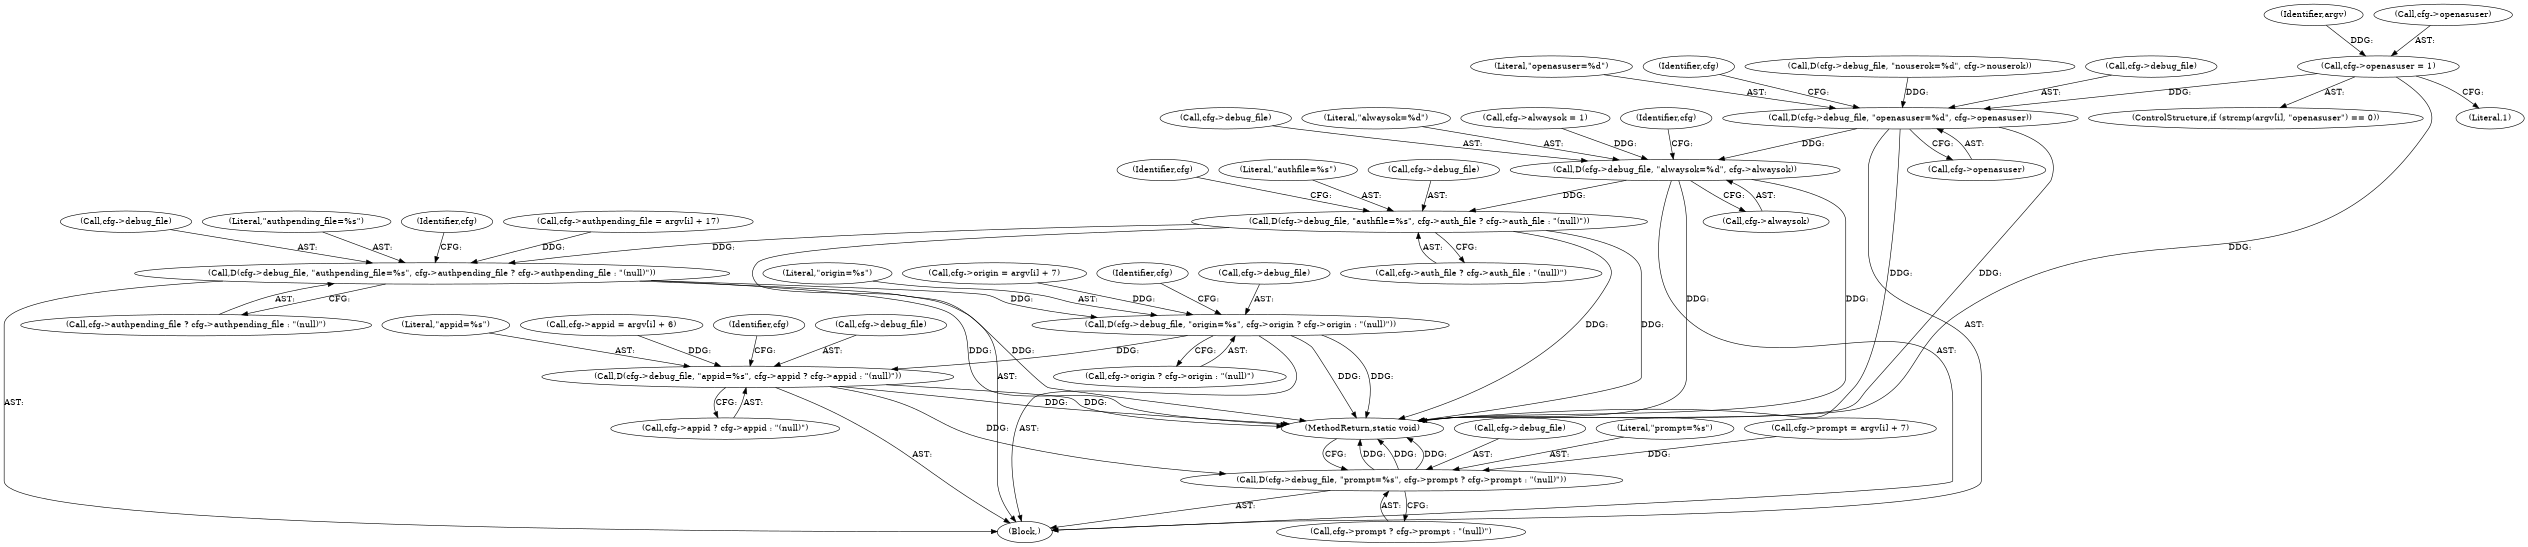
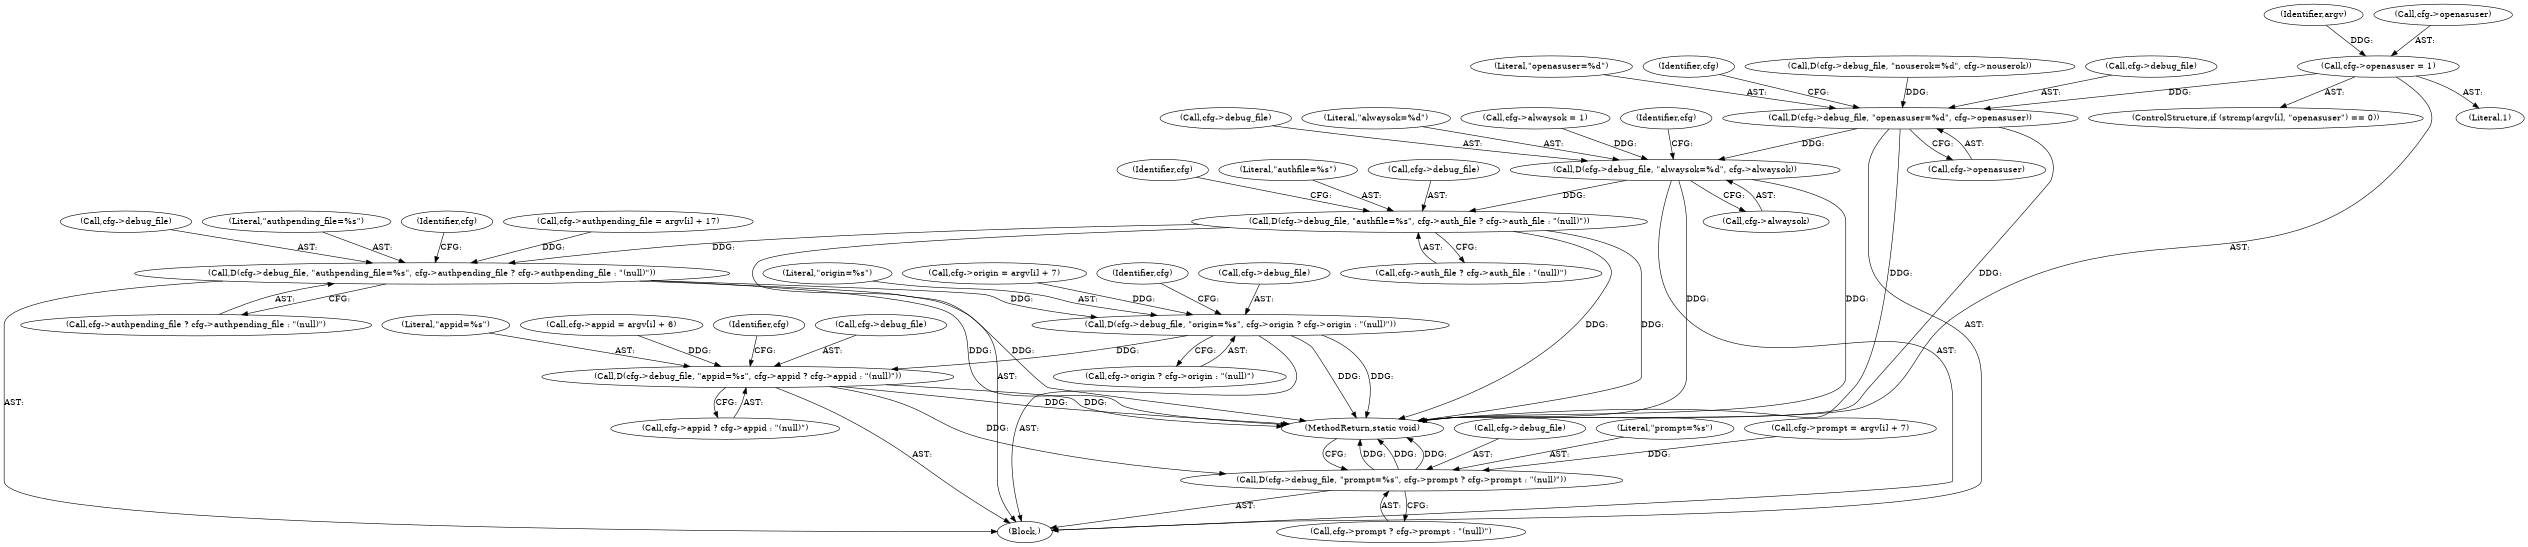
  digraph {
    n1 [label="(Call,cfg->openasuser = 1)"]
    n2 [label="(Call,D(cfg->debug_file, \"openasuser=%d\", cfg->openasuser))"]
    n3 [label="(ControlStructure,if (strcmp(argv[i], \"openasuser\") == 0))"]
    n4 [label="(MethodReturn,static void)"]
    n5 [label="(Literal,1)"]
    n6 [label="(Call,D(cfg->debug_file, \"alwaysok=%d\", cfg->alwaysok))"]
    n7 [label="(Block,)"]
    n8 [label="(Call,cfg->openasuser)"]
    n9 [label="(Call,D(cfg->debug_file, \"prompt=%s\", cfg->prompt ? cfg->prompt : \"(null)\"))"]
    n10 [label="(Call,D(cfg->debug_file, \"authfile=%s\", cfg->auth_file ? cfg->auth_file : \"(null)\"))"]
    n11 [label="(Call,cfg->alwaysok)"]
    n12 [label="(Call,D(cfg->debug_file, \"authpending_file=%s\", cfg->authpending_file ? cfg->authpending_file : \"(null)\"))"]
    n13 [label="(Call,cfg->auth_file ? cfg->auth_file : \"(null)\")"]
    n14 [label="(Call,D(cfg->debug_file, \"origin=%s\", cfg->origin ? cfg->origin : \"(null)\"))"]
    n15 [label="(Call,cfg->authpending_file ? cfg->authpending_file : \"(null)\")"]
    n16 [label="(Call,D(cfg->debug_file, \"appid=%s\", cfg->appid ? cfg->appid : \"(null)\"))"]
    n17 [label="(Call,cfg->origin ? cfg->origin : \"(null)\")"]
    n18 [label="(Call,cfg->appid ? cfg->appid : \"(null)\")"]
    n19 [label="(Call,cfg->prompt ? cfg->prompt : \"(null)\")"]
    n20 [label="(Call,cfg->appid = argv[i] + 6)"]
    n21 [label="(Identifier,cfg)"]
    n22 [label="(Identifier,cfg)"]
    n23 [label="(Identifier,argv)"]
    n24 [label="(Call,cfg->openasuser)"]
    n25 [label="(Identifier,cfg)"]
    n26 [label="(Literal,\"origin=%s\")"]
    n27 [label="(Call,cfg->origin = argv[i] + 7)"]
    n28 [label="(Call,cfg->prompt = argv[i] + 7)"]
    n29 [label="(Call,D(cfg->debug_file, \"nouserok=%d\", cfg->nouserok))"]
    n30 [label="(Call,cfg->authpending_file = argv[i] + 17)"]
    n31 [label="(Call,cfg->debug_file)"]
    n32 [label="(Identifier,cfg)"]
    n33 [label="(Call,cfg->debug_file)"]
    n34 [label="(Call,cfg->debug_file)"]
    n35 [label="(Identifier,cfg)"]
    n36 [label="(Literal,\"authfile=%s\")"]
    n37 [label="(Identifier,cfg)"]
    n38 [label="(Call,cfg->debug_file)"]
    n39 [label="(Literal,\"prompt=%s\")"]
    n40 [label="(Literal,\"appid=%s\")"]
    n41 [label="(Literal,\"alwaysok=%d\")"]
    n42 [label="(Call,cfg->debug_file)"]
    n43 [label="(Literal,\"openasuser=%d\")"]
    n44 [label="(Call,cfg->debug_file)"]
    n45 [label="(Call,cfg->alwaysok = 1)"]
    n46 [label="(Literal,\"authpending_file=%s\")"]
    n47 [label="(Call,cfg->debug_file)"]
    n1 -> n2 [label="DDG: "]
    n1 -> n3 [label="AST: "]
-   n1 -> n4 [label="DDG: "]
-   n1 -> n5 [label="CFG: "]
+   n1 -> n4 [label="AST: "]
+   n1 -> n5 [label="AST: "]
    n2 -> n4 [label="DDG: "]
    n2 -> n4 [label="DDG: "]
    n2 -> n6 [label="DDG: "]
    n2 -> n7 [label="AST: "]
    n2 -> n8 [label="CFG: "]
    n4 -> n9 [label="CFG: "]
    n6 -> n4 [label="DDG: "]
    n6 -> n4 [label="DDG: "]
    n6 -> n7 [label="AST: "]
    n6 -> n10 [label="DDG: "]
    n6 -> n11 [label="CFG: "]
    n8 -> n2 [label="AST: "]
    n9 -> n4 [label="DDG: "]
    n9 -> n4 [label="DDG: "]
    n9 -> n4 [label="DDG: "]
    n9 -> n7 [label="AST: "]
    n9 -> n19 [label="CFG: "]
    n10 -> n4 [label="DDG: "]
    n10 -> n4 [label="DDG: "]
    n10 -> n7 [label="AST: "]
    n10 -> n12 [label="DDG: "]
    n10 -> n13 [label="CFG: "]
    n11 -> n6 [label="AST: "]
    n12 -> n4 [label="DDG: "]
    n12 -> n4 [label="DDG: "]
    n12 -> n7 [label="AST: "]
    n12 -> n14 [label="DDG: "]
    n12 -> n15 [label="CFG: "]
    n13 -> n10 [label="AST: "]
    n14 -> n4 [label="DDG: "]
    n14 -> n4 [label="DDG: "]
    n14 -> n7 [label="AST: "]
    n14 -> n16 [label="DDG: "]
    n14 -> n17 [label="CFG: "]
    n15 -> n12 [label="AST: "]
    n16 -> n4 [label="DDG: "]
    n16 -> n4 [label="DDG: "]
    n16 -> n7 [label="AST: "]
    n16 -> n9 [label="DDG: "]
    n16 -> n18 [label="CFG: "]
    n17 -> n14 [label="AST: "]
    n18 -> n16 [label="AST: "]
    n19 -> n9 [label="AST: "]
    n20 -> n16 [label="DDG: "]
    n21 -> n12 [label="CFG: "]
    n22 -> n16 [label="CFG: "]
    n23 -> n1 [label="DDG: "]
    n24 -> n1 [label="AST: "]
    n25 -> n2 [label="CFG: "]
    n26 -> n14 [label="AST: "]
    n27 -> n14 [label="DDG: "]
    n28 -> n9 [label="DDG: "]
    n29 -> n2 [label="DDG: "]
    n30 -> n12 [label="DDG: "]
    n31 -> n10 [label="AST: "]
    n32 -> n6 [label="CFG: "]
    n33 -> n9 [label="AST: "]
    n34 -> n6 [label="AST: "]
    n35 -> n10 [label="CFG: "]
    n36 -> n10 [label="AST: "]
    n37 -> n14 [label="CFG: "]
    n38 -> n16 [label="AST: "]
    n39 -> n9 [label="AST: "]
    n40 -> n16 [label="AST: "]
    n41 -> n6 [label="AST: "]
    n42 -> n2 [label="AST: "]
    n43 -> n2 [label="AST: "]
    n44 -> n12 [label="AST: "]
    n45 -> n6 [label="DDG: "]
    n46 -> n12 [label="AST: "]
    n47 -> n14 [label="AST: "]
  }
